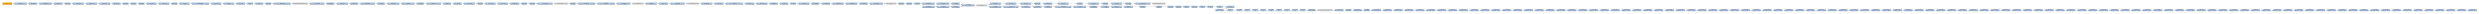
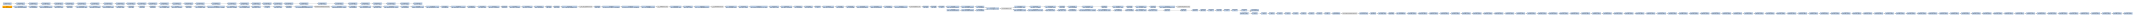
  digraph {
    fontname="Source Code Pro"
    rankdir=LR
    node [color=lightsteelblue fillcolor=lightsteelblue fontname="Source Code Pro" shape=rectangle style=filled]
    edge [color="#000000" fontname="Source Code Pro"]
    n1 [color=lightgrey fillcolor=orange label="start\npushl $0x70<UINT8>"]
    n2 [label="0x01002ed7\npushl $0x10013d0<UINT32>"]
    n3 [label="0x01002edc\ncall 0x010030fc"]
    n4 [label="0x010030fc\npushl $0x100314e<UINT32>"]
    n5 [label="0x01003101\nmovl %fs:0, %eax"]
    n6 [label="0x01003107\npushl %eax"]
    n7 [label="0x01003108\nmovl 0x10(%esp), %eax"]
    n8 [label="0x0100310c\nmovl %ebp, 0x10(%esp)"]
    n9 [label="0x01003110\nleal 0x10(%esp), %ebp"]
    n10 [label="0x01003114\nsubl %eax, %esp"]
    n11 [label="0x01003116\npushl %ebx"]
    n12 [label="0x01003117\npushl %esi"]
    n13 [label="0x01003118\npushl %edi"]
    n14 [label="0x01003119\nmovl -8(%ebp), %eax"]
    n15 [label="0x0100311c\nmovl %esp, -24(%ebp)"]
    n16 [label="0x0100311f\npushl %eax"]
    n17 [label="0x01003120\nmovl -4(%ebp), %eax"]
    n18 [label="0x01003123\nmovl $0xffffffff<UINT32>, -4(%ebp)"]
    n19 [label="0x0100312a\nmovl %eax, -8(%ebp)"]
    n20 [label="0x0100312d\nleal -16(%ebp), %eax"]
    n21 [label="0x01003130\nmovl %eax, %fs:0"]
    n22 [label="0x01003136\nret"]
    n23 [label="0x01002ee1\nxorl %edi, %edi"]
    n24 [label="0x01002ee3\npushl %edi"]
    n25 [label="0x01002ee4\ncall GetModuleHandleA@kernel32.dll"]
    n26 [color=lightgrey fillcolor=lightgrey label="GetModuleHandleA@kernel32.dll"]
    n27 [label="0x01002eea\ncmpw $0x5a4d<UINT16>, (%eax)"]
    n28 [label="0x01002eef\njne 0x01002f10"]
    n29 [label="0x01002ef1\nmovl 0x3c(%eax), %ecx"]
    n30 [label="0x01002ef4\naddl %eax, %ecx"]
    n31 [label="0x01002ef6\ncmpl $0x4550<UINT32>, (%ecx)"]
    n32 [label="0x01002efc\njne 0x01002f10"]
    n33 [label="0x01002efe\nmovzwl 0x18(%ecx), %eax"]
    n34 [label="0x01002f02\ncmpl $0x10b<UINT32>, %eax"]
    n35 [label="0x01002f07\nje 0x01002f28"]
    n36 [label="0x01002f28\ncmpl $0xe<UINT8>, 0x74(%ecx)"]
    n37 [label="0x01002f2c\njbe 0x01002f10"]
    n38 [label="0x01002f2e\nxorl %eax, %eax"]
    n39 [label="0x01002f30\ncmpl %edi, 0xe8(%ecx)"]
    n40 [label="0x01002f36\nsetne %al"]
    n41 [label="0x01002f39\nmovl %eax, -28(%ebp)"]
    n42 [label="0x01002f3c\nmovl %edi, -4(%ebp)"]
    n43 [label="0x01002f3f\npushl $0x2<UINT8>"]
    n44 [label="0x01002f41\npopl %ebx"]
    n45 [label="0x01002f42\npushl %ebx"]
    n46 [label="0x01002f43\ncall __set_app_type@msvcrt.dll"]
    n47 [color=lightgrey fillcolor=lightgrey label="__set_app_type@msvcrt.dll"]
    n48 [label="0x01002f49\npopl %ecx"]
    n49 [label="0x01002f4a\norl $0xffffffff<UINT8>, 0x01005240"]
    n50 [label="0x01002f51\norl $0xffffffff<UINT8>, 0x01005244"]
    n51 [label="0x01002f58\ncall __p__fmode@msvcrt.dll"]
    n52 [color=lightgrey fillcolor=lightgrey label="__p__fmode@msvcrt.dll"]
    n53 [label="0x01002f5e\nmovl 0x01005048, %ecx"]
    n54 [label="0x01002f64\nmovl %ecx, (%eax)"]
    n55 [label="0x01002f66\ncall __p__commode@msvcrt.dll"]
    n56 [color=lightgrey fillcolor=lightgrey label="__p__commode@msvcrt.dll"]
    n57 [label="0x01002f6c\nmovl 0x01005044, %ecx"]
    n58 [label="0x01002f72\nmovl %ecx, (%eax)"]
    n59 [label="0x01002f74\nmovl _adjust_fdiv@msvcrt.dll, %eax"]
    n60 [label="0x01002f79\nmovl (%eax), %eax"]
    n61 [label="0x01002f7b\nmovl %eax, 0x01005248"]
    n62 [label="0x01002f80\ncall 0x010030f2"]
    n63 [label="0x010030f2\nxorl %eax, %eax"]
    n64 [label="0x010030f4\nret"]
    n65 [label="0x01002f85\ncmpl %edi, 0x01005030"]
    n66 [label="0x01002f8b\njne 0x01002f99"]
    n67 [label="0x01002f99\ncall 0x010030db"]
    n68 [label="0x010030db\npushl $0x30000<UINT32>"]
    n69 [label="0x010030e0\npushl $0x10000<UINT32>"]
    n70 [label="0x010030e5\ncall 0x0100315a"]
    n71 [label="0x0100315a\njmp _controlfp@msvcrt.dll"]
    n72 [color=lightgrey fillcolor=lightgrey label="_controlfp@msvcrt.dll"]
    n73 [label="0x010030ea\npopl %ecx"]
    n74 [label="0x010030eb\npopl %ecx"]
    n75 [label="0x010030ec\nret"]
    n76 [label="0x01002f9e\npushl $0x1005010<UINT32>"]
    n77 [label="0x01002fa3\npushl $0x100500c<UINT32>"]
    n78 [label="0x01002fa8\ncall 0x010030d0"]
    n79 [label="0x010030d0\njmp _initterm@msvcrt.dll"]
    n80 [color=lightgrey fillcolor=lightgrey label="_initterm@msvcrt.dll"]
    n81 [label="0x01002fad\nmovl 0x01005040, %eax"]
    n82 [label="0x01002fe3\naddl $0x24<UINT8>, %esp"]
    n83 [label="0x01002fb2\nmovl %eax, -36(%ebp)"]
    n84 [label="0x01002fe6\nmovl _wcmdln@msvcrt.dll, %eax"]
    n85 [label="0x01002fb5\nleal -36(%ebp), %eax"]
    n86 [label="0x01002fb8\npushl %eax"]
    n87 [label="0x01002fb9\npushl 0x0100503c"]
    n88 [label="0x01002fbf\nleal -44(%ebp), %eax"]
    n89 [label="0x01002fc2\npushl %eax"]
    n90 [label="0x01002fc3\nleal -48(%ebp), %eax"]
    n91 [label="0x01002fc6\npushl %eax"]
    n92 [label="0x01002fc7\nleal -52(%ebp), %eax"]
    n93 [label="0x01002fca\npushl %eax"]
    n94 [label="0x01002fcb\ncall __wgetmainargs@msvcrt.dll"]
    n95 [color=lightgrey fillcolor=lightgrey label="__wgetmainargs@msvcrt.dll"]
    n96 [label="0x01002fd4\npushl $0x1005008<UINT32>"]
    n97 [label="0x01002fd9\npushl $0x1005000<UINT32>"]
    n98 [label="0x01002fde\ncall 0x010030d0"]
    n99 [label="0x01002feb\nmovl (%eax), %esi"]
    n100 [label="0x01002fed\ncmpl %edi, %esi"]
    n101 [label="0x01002fef\njne 0x01002fff"]
    n102 [label="0x01002ff1\norl $0xffffffff<UINT8>, -4(%ebp)"]
    n103 [label="0x01002ff5\nmovl $0xff<UINT32>, %eax"]
    n104 [label="0x01002ffa\njmp 0x010030b9"]
    n105 [label="0x010030b9\ncall 0x01003137"]
    n106 [label="0x01003137\nmovl -16(%ebp), %ecx"]
    n107 [label="0x0100313a\nmovl %ecx, %fs:0"]
    n108 [label="0x01003141\npopl %ecx"]
    n109 [label="0x01003142\npopl %edi"]
    n110 [label="0x01003143\npopl %esi"]
    n111 [label="0x01003144\npopl %ebx"]
    n112 [label="0x01003145\nleave "]
    n113 [label="0x01003146\npushl %ecx"]
    n114 [label="0x01003147\nret"]
    n115 [label="0x010030be\nret"]
    n116 [label="0x7c8000c0\nnop "]
    n117 [label="0x7c8000c1\ncall 0x63d7f9f4"]
    n118 [label="0x63d7f9f4\naddb %al, (%eax)"]
    n119 [label="0x7c839aa8\nint3 "]
    n120 [label="0x7c839aa9\nint3 "]
    n121 [label="0x7c839aaa\nint3 "]
    n122 [label="0x7c839aab\nint3 "]
    n123 [label="0x7c839aac\nint3 "]
    n124 [label="0x7c839aad\nint3 "]
    n125 [label="0x7c839aae\nint3 "]
    n126 [label="0x7c839aaf\nint3 "]
    n127 [label="0x7c839ab0\nint3 "]
    n128 [label="0x7c839ab1\nint3 "]
    n129 [label="0x7c839ab2\njmp 0x7c801e1a"]
    n130 [color=lightgrey fillcolor=lightgrey label="TerminateProcess@kernel32.dll"]
    n131 [label="0x7c9032a8\nmovl %fs:0, %esp"]
    n132 [label="0x7c9032af\npopl %fs:0"]
    n133 [label="0x7c9032b6\nmovl %ebp, %esp"]
    n134 [label="0x7c9032b8\npopl %ebp"]
    n135 [label="0x7c9032b9\nret $0x14<UINT16>"]
    n136 [label="0x00000000\naddb %al, (%eax)"]
    n137 [label="0x00000002\naddb %al, (%eax)"]
    n138 [label="0x00000004\naddb %al, (%eax)"]
    n139 [label="0x00000006\naddb %al, (%eax)"]
    n140 [label="0x00000008\naddb %al, (%eax)"]
    n141 [label="0x0000000a\naddb %al, (%eax)"]
    n142 [label="0x0000000c\naddb %al, (%eax)"]
    n143 [label="0x0000000e\naddb %al, (%eax)"]
    n144 [label="0x00000010\naddb %al, (%eax)"]
    n145 [label="0x00000012\naddb %al, (%eax)"]
    n146 [label="0x00000014\naddb %al, (%eax)"]
    n147 [label="0x00000016\naddb %al, (%eax)"]
    n148 [label="0x00000018\naddb %al, (%eax)"]
    n149 [label="0x0000001a\naddb %al, (%eax)"]
    n150 [label="0x0000001c\naddb %al, (%eax)"]
    n151 [label="0x0000001e\naddb %al, (%eax)"]
    n152 [label="0x00000020\naddb %al, (%eax)"]
    n153 [label="0x00000022\naddb %al, (%eax)"]
    n154 [label="0x00000024\naddb %al, (%eax)"]
    n155 [label="0x00000026\naddb %al, (%eax)"]
    n156 [label="0x00000028\naddb %al, (%eax)"]
    n157 [label="0x0000002a\naddb %al, (%eax)"]
    n158 [label="0x0000002c\naddb %al, (%eax)"]
    n159 [label="0x0000002e\naddb %al, (%eax)"]
    n160 [label="0x00000030\naddb %al, (%eax)"]
    n161 [label="0x00000032\naddb %al, (%eax)"]
    n162 [label="0x00000034\naddb %al, (%eax)"]
    n163 [label="0x00000036\naddb %al, (%eax)"]
    n164 [label="0x00000038\naddb %al, (%eax)"]
    n165 [label="0x0000003a\naddb %al, (%eax)"]
    n166 [label="0x0000003c\naddb %al, (%eax)"]
    n167 [label="0x0000003e\naddb %al, (%eax)"]
    n168 [label="0x00000040\naddb %al, (%eax)"]
    n169 [label="0x00000042\naddb %al, (%eax)"]
    n170 [label="0x00000044\naddb %al, (%eax)"]
    n171 [label="0x00000046\naddb %al, (%eax)"]
    n172 [label="0x00000048\naddb %al, (%eax)"]
    n173 [label="0x0000004a\naddb %al, (%eax)"]
    n174 [label="0x0000004c\naddb %al, (%eax)"]
    n175 [label="0x0000004e\naddb %al, (%eax)"]
    n176 [label="0x00000050\naddb %al, (%eax)"]
    n177 [label="0x00000052\naddb %al, (%eax)"]
    n178 [label="0x00000054\naddb %al, (%eax)"]
    n179 [label="0x00000056\naddb %al, (%eax)"]
    n180 [label="0x00000058\naddb %al, (%eax)"]
    n181 [label="0x0000005a\naddb %al, (%eax)"]
    n182 [label="0x0000005c\naddb %al, (%eax)"]
    n183 [label="0x0000005e\naddb %al, (%eax)"]
    n184 [label="0x00000060\naddb %al, (%eax)"]
    n185 [label="0x00000062\naddb %al, (%eax)"]
    n186 [label="0x00000064\naddb %al, (%eax)"]
    n187 [label="0x00000066\naddb %al, (%eax)"]
    n188 [label="0x00000068\naddb %al, (%eax)"]
    n189 [label="0x0000006a\naddb %al, (%eax)"]
    n190 [label="0x0000006c\naddb %al, (%eax)"]
    n191 [label="0x0000006e\naddb %al, (%eax)"]
    n192 [label="0x00000070\naddb %al, (%eax)"]
    n193 [label="0x00000072\naddb %al, (%eax)"]
    n194 [label="0x00000074\naddb %al, (%eax)"]
    n195 [label="0x00000076\naddb %al, (%eax)"]
    n196 [label="0x00000078\naddb %al, (%eax)"]
    n197 [label="0x0000007a\naddb %al, (%eax)"]
    n198 [label="0x0000007c\naddb %al, (%eax)"]
    n199 [label="0x0000007e\naddb %al, (%eax)"]
    n200 [label="0x00000080\naddb %al, (%eax)"]
    n201 [label="0x00000082\naddb %al, (%eax)"]
    n202 [label="0x00000084\naddb %al, (%eax)"]
-   n203 [label="0x00000086\naddb %al, (%eax)"]
    n204 [label="0x00000088\naddb %al, (%eax)"]
    n205 [label="0x0000008a\naddb %al, (%eax)"]
    n206 [label="0x0000008c\naddb %al, (%eax)"]
    n207 [label="0x0000008e\naddb %al, (%eax)"]
    n208 [label="0x00000090\naddb %al, (%eax)"]
    n209 [label="0x00000092\naddb %al, (%eax)"]
    n210 [label="0x00000094\naddb %al, (%eax)"]
    n211 [label="0x00000096\naddb %al, (%eax)"]
    n212 [label="0x00000098\naddb %al, (%eax)"]
    n213 [label="0x0000009a\naddb %al, (%eax)"]
    n214 [label="0x0000009c\naddb %al, (%eax)"]
    n215 [label="0x0000009e\naddb %al, (%eax)"]
    n216 [label="0x000000a0\naddb %al, (%eax)"]
    n217 [label="0x000000a2\naddb %al, (%eax)"]
    n218 [label="0x000000a4\naddb %al, (%eax)"]
    n219 [label="0x000000a6\naddb %al, (%eax)"]
    n220 [label="0x000000a8\naddb %al, (%eax)"]
    n221 [label="0x000000aa\naddb %al, (%eax)"]
    n222 [label="0x000000ac\naddb %al, (%eax)"]
    n223 [label="0x000000ae\naddb %al, (%eax)"]
    n224 [label="0x000000b0\naddb %al, (%eax)"]
    n225 [label="0x000000b2\naddb %al, (%eax)"]
    n226 [label="0x000000b4\naddb %al, (%eax)"]
    n227 [label="0x000000b6\naddb %al, (%eax)"]
    n228 [label="0x000000b8\naddb %al, (%eax)"]
    n229 [label="0x000000ba\naddb %al, (%eax)"]
    n230 [label="0x000000bc\naddb %al, (%eax)"]
    n231 [label="0x000000be\naddb %al, (%eax)"]
    n232 [label="0x000000c0\naddb %al, (%eax)"]
    n233 [label="0x000000c2\naddb %al, (%eax)"]
    n234 [label="0x000000c4\naddb %al, (%eax)"]
    n235 [label="0x000000c6\naddb %al, (%eax)"]
    n236 [label="0x000000c8\naddb %al, (%eax)"]
    n1 -> n2
    n2 -> n3
    n3 -> n4
    n4 -> n5
    n5 -> n6
    n6 -> n7
    n7 -> n8
    n8 -> n9
    n9 -> n10
    n10 -> n11
    n11 -> n12
    n12 -> n13
    n13 -> n14
    n14 -> n15
    n15 -> n16
    n16 -> n17
    n17 -> n18
    n18 -> n19
    n19 -> n20
    n20 -> n21
    n21 -> n22
    n22 -> n23
    n23 -> n24
    n24 -> n25
    n25 -> n26
    n26 -> n27
    n27 -> n28
    n28 -> n29 [label=F]
    n29 -> n30
    n30 -> n31
    n31 -> n32
    n32 -> n33 [label=F]
    n33 -> n34
    n34 -> n35
    n35 -> n36 [label=T]
    n36 -> n37
    n37 -> n38 [label=F]
    n38 -> n39
    n39 -> n40
    n40 -> n41
    n41 -> n42
    n42 -> n43
    n43 -> n44
    n44 -> n45
    n45 -> n46
    n46 -> n47
    n47 -> n48
    n48 -> n49
    n49 -> n50
    n50 -> n51
    n51 -> n52
    n52 -> n53
    n53 -> n54
    n54 -> n55
    n55 -> n56
    n56 -> n57
    n57 -> n58
    n58 -> n59
    n59 -> n60
    n60 -> n61
    n61 -> n62
    n62 -> n63
    n63 -> n64
    n64 -> n65
    n65 -> n66
    n66 -> n67 [label=T]
    n67 -> n68
    n68 -> n69
    n69 -> n70
    n70 -> n71
    n71 -> n72
    n72 -> n73
    n73 -> n74
    n74 -> n75
    n75 -> n76
    n76 -> n77
    n77 -> n78
    n78 -> n79
    n79 -> n80
    n80 -> n81
    n80 -> n82
    n81 -> n83
    n82 -> n84
    n83 -> n85
    n84 -> n99
    n85 -> n86
    n86 -> n87
    n87 -> n88
    n88 -> n89
    n89 -> n90
    n90 -> n91
    n91 -> n92
    n92 -> n93
    n93 -> n94
    n94 -> n95
    n96 -> n97
    n97 -> n98
    n98 -> n79
    n99 -> n100
    n100 -> n101
    n101 -> n102 [label=F]
    n102 -> n103
    n103 -> n104
    n104 -> n105
    n105 -> n106
    n106 -> n107
    n107 -> n108
    n108 -> n109
    n109 -> n110
    n110 -> n111
    n111 -> n112
    n112 -> n113
    n113 -> n114
    n114 -> n115
    n115 -> n116
    n116 -> n117
    n118 -> n117
    n118 -> n119
    n119 -> n120
    n120 -> n121
    n121 -> n122
    n122 -> n123
    n123 -> n124
    n124 -> n125
    n125 -> n126
    n126 -> n127
    n127 -> n128
    n128 -> n129
    n129 -> n130
    n130 -> n131
    n131 -> n132
    n132 -> n133
    n133 -> n134
    n134 -> n135
    n135 -> n136
    n136 -> n137
    n137 -> n138
    n138 -> n139
    n139 -> n140
    n140 -> n141
    n141 -> n142
    n142 -> n143
    n143 -> n144
    n144 -> n145
    n145 -> n146
    n146 -> n147
    n147 -> n148
    n148 -> n149
    n149 -> n150
    n150 -> n151
    n151 -> n152
    n152 -> n153
    n153 -> n154
    n154 -> n155
    n155 -> n156
    n156 -> n157
    n157 -> n158
    n158 -> n159
    n159 -> n160
    n160 -> n161
    n161 -> n162
    n162 -> n163
    n163 -> n164
    n164 -> n165
    n165 -> n166
    n166 -> n167
    n167 -> n168
    n168 -> n169
    n169 -> n170
    n170 -> n171
    n171 -> n172
    n172 -> n173
    n173 -> n174
    n174 -> n175
    n175 -> n176
    n176 -> n177
    n177 -> n178
    n178 -> n179
    n179 -> n180
    n180 -> n181
    n181 -> n182
    n182 -> n183
    n183 -> n184
    n184 -> n185
    n185 -> n186
    n186 -> n187
    n187 -> n188
    n188 -> n189
    n189 -> n190
    n190 -> n191
    n191 -> n192
    n192 -> n193
    n193 -> n194
    n194 -> n195
    n195 -> n196
    n196 -> n197
    n197 -> n198
    n198 -> n199
    n199 -> n200
    n200 -> n201
    n201 -> n202
-   n202 -> n203
-   n203 -> n204
    n204 -> n205
    n205 -> n206
    n206 -> n207
    n207 -> n208
    n208 -> n209
    n209 -> n210
    n210 -> n211
    n211 -> n212
    n212 -> n213
    n213 -> n214
    n214 -> n215
    n215 -> n216
    n216 -> n217
    n217 -> n218
    n218 -> n219
    n219 -> n220
    n220 -> n221
    n221 -> n222
    n222 -> n223
    n223 -> n224
    n224 -> n225
    n225 -> n226
    n226 -> n227
    n227 -> n228
    n228 -> n229
    n229 -> n230
    n230 -> n231
    n231 -> n232
    n232 -> n233
    n233 -> n234
    n234 -> n235
    n235 -> n236
  }
